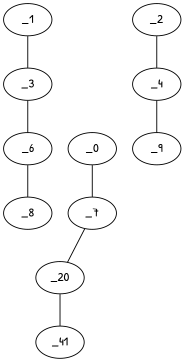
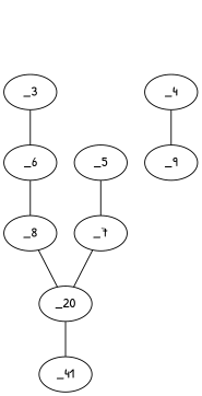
  graph {
    fontname="Patrick Hand"
    node [charge=0 chem=1 fontname="Patrick Hand" symbol="C  " x=4.5981 y=-0.25]
    edge [fontname="Patrick Hand" valence=1]
-   _1 [chem=4 symbol="N  " x=3.7321 y=1.25]
    _3 [x=3.7321 y=0.25]
-   _2 [y=1.75]
    _4 [chem=2 symbol="O  " y=2.75]
    _6
    _9 [chem=22 symbol="F  " x=2 y=-1.75]
-   _5 [x=2.866 label=_0]
+   _5 [x=2.866]
    _7 [x=2.866 y=-1.25]
    _8 [y=-1.25]
    n10 [label=_20 x=3.7321 y=-1.75]
    n11 [label=_41 x=3.732 y=-2.75]
-   _1 -- _3
    _3 -- _6
-   _2 -- _4 [valence=2]
    _4 -- _9
    _6 -- _8 [valence=2]
    _5 -- _7
    _7 -- n10 [valence=2]
+   _8 -- n10
    n10 -- n11
  }
